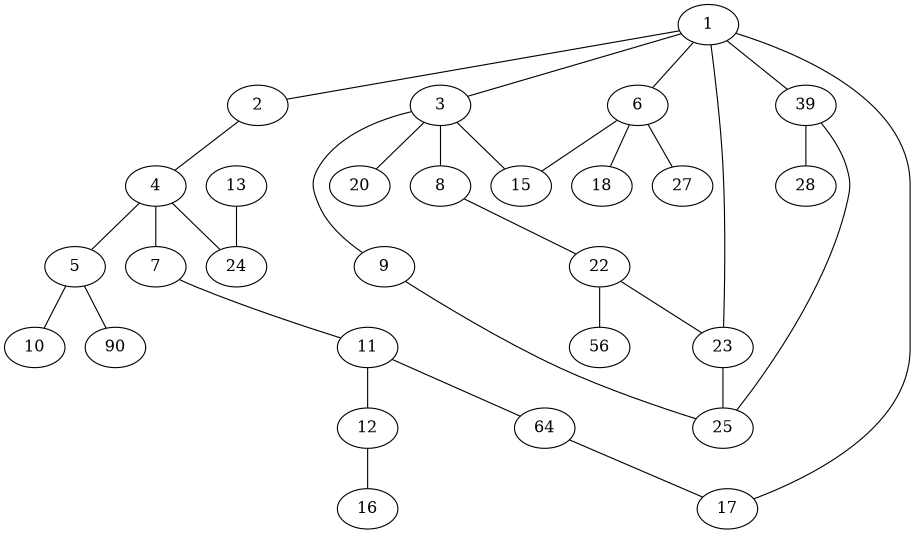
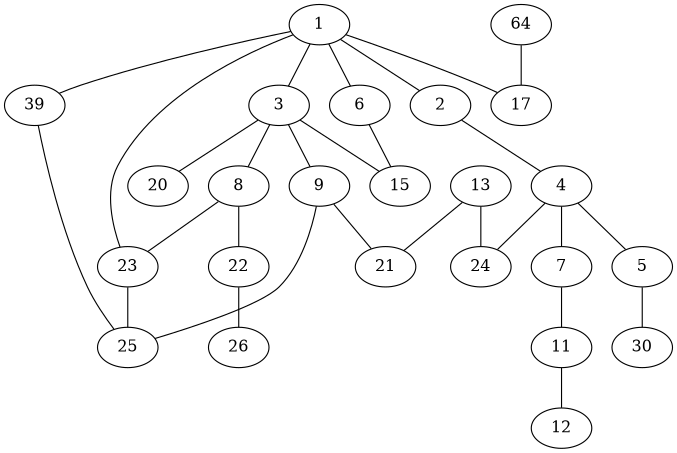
  graph {
    1
    2
    3
    6
    17
    n6 [label=39]
    23
    4
    8
    9
    15
    20
-   18
-   27
    25
-   28
    5
    7
    24
    22
-   10
-   30 [label=90]
+   21
+   30
    11
    13
-   26 [label=56]
+   26
    12
    n28 [label=64]
-   16
    1 -- 2
    1 -- 3
    1 -- 6
    1 -- 17
    1 -- n6
    1 -- 23
    2 -- 4
    3 -- 8
    3 -- 9
    3 -- 15
    3 -- 20
    6 -- 15
-   6 -- 18
-   6 -- 27
    n6 -- 25
-   n6 -- 28
    23 -- 25
    4 -- 5
    4 -- 7
    4 -- 24
    8 -- 22
    9 -- 25
-   5 -- 10
+   9 -- 21
    5 -- 30
    7 -- 11
-   22 -- 23
+   8 -- 23
    22 -- 26
    11 -- 12
-   11 -- n28
    13 -- 24
-   12 -- 16
+   13 -- 21
    n28 -- 17
  }
